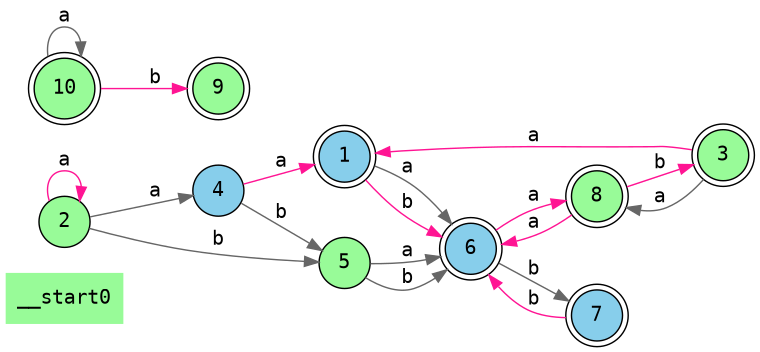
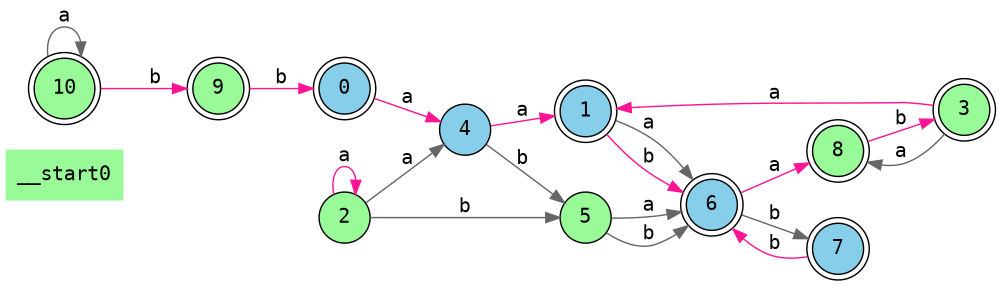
  digraph {
    fontname="DejaVu Sans Mono"
    rankdir=LR
    node [fillcolor=palegreen fontname="DejaVu Sans Mono" shape=doublecircle style="rounded,filled" color=black]
    edge [color=deeppink fontname="DejaVu Sans Mono"]
    __start0 [shape=none style=filled color=""]
+   n2 [fillcolor=skyblue label=0]
    n3 [fillcolor=skyblue label=4 shape=circle style=filled]
    n4 [label=3]
    n5 [fillcolor=skyblue label=1]
    n6 [label=8]
    n7 [label=5 shape=circle style=filled]
    n8 [fillcolor=skyblue label=6]
    n9 [fillcolor=skyblue label=7]
    n10 [label=2 shape=circle style=filled]
    n11 [label=9]
    n12 [label=10]
+   n2 -> n3 [label=a]
    n3 -> n5 [label=a]
    n3 -> n7 [color=gray40 label=b]
    n4 -> n5 [label=a]
    n4 -> n6 [color=gray40 label=a]
    n5 -> n8 [color=gray40 label=a]
    n5 -> n8 [label=b]
    n6 -> n4 [label=b]
-   n6 -> n8 [label=a]
    n7 -> n8 [color=gray40 label=a]
    n7 -> n8 [color=gray40 label=b]
    n8 -> n6 [label=a]
    n8 -> n9 [color=gray40 label=b]
    n9 -> n8 [label=b]
    n10 -> n3 [color=gray40 label=a]
    n10 -> n7 [color=gray40 label=b]
    n10 -> n10 [label=a]
+   n11 -> n2 [label=b]
    n12 -> n11 [label=b]
    n12 -> n12 [color=gray40 label=a]
  }
